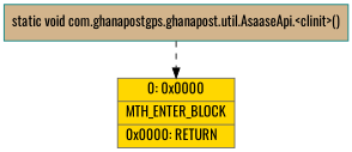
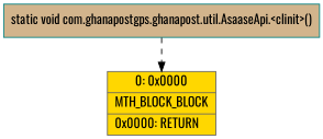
  digraph {
    fontname=Oswald
    node [shape=record style=filled fontname=Oswald]
-   n1 [label="{0\:\ 0x0000|MTH_ENTER_BLOCK\l|0x0000: RETURN   \l}" fillcolor=gold color=gray40]
+   n1 [label="{0\:\ 0x0000|MTH_BLOCK_BLOCK\l|0x0000: RETURN   \l}" fillcolor=gold color=gray40]
    n2 [label="{static void com.ghanapostgps.ghanapost.util.AsaaseApi.\<clinit\>() }" fillcolor=tan color=teal]
    n2 -> n1 [style=dashed fontname=Oswald]
  }
